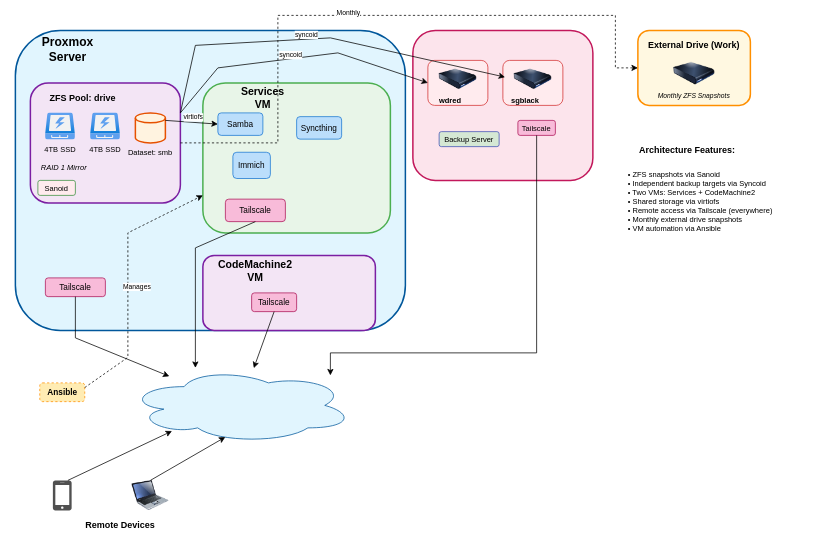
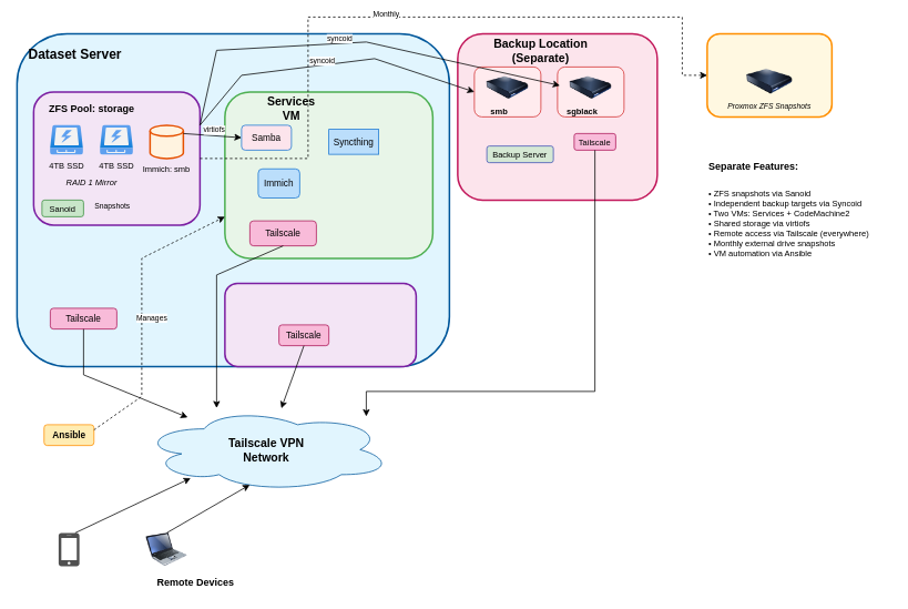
  <mxCell id="0" />
  <mxCell id="1" parent="0" />
  <mxCell id="2" value="" style="rounded=1;whiteSpace=wrap;html=1;fillColor=#e1f5fe;strokeColor=#01579b;strokeWidth=2;" parent="1" vertex="1"><mxGeometry x="20" y="40" width="520" height="400" as="geometry" /></mxCell>
- <mxCell id="3" value="Proxmox Server" style="text;html=1;strokeColor=none;fillColor=none;align=center;verticalAlign=middle;whiteSpace=wrap;rounded=0;fontSize=16;fontStyle=1;" parent="1" vertex="1"><mxGeometry x="30" y="50" width="120" height="30" as="geometry" /></mxCell>
+ <mxCell id="3" value="Dataset Server" style="text;html=1;strokeColor=none;fillColor=none;align=center;verticalAlign=middle;whiteSpace=wrap;rounded=0;fontSize=16;fontStyle=1;" parent="1" vertex="1"><mxGeometry x="30" y="50" width="120" height="30" as="geometry" /></mxCell>
  <mxCell id="4" value="" style="rounded=1;whiteSpace=wrap;html=1;fillColor=#f3e5f5;strokeColor=#7b1fa2;strokeWidth=2;" parent="1" vertex="1"><mxGeometry x="40" y="110" width="200" height="160" as="geometry" /></mxCell>
- <mxCell id="5" value="ZFS Pool: drive" style="text;html=1;strokeColor=none;fillColor=none;align=center;verticalAlign=middle;whiteSpace=wrap;rounded=0;fontSize=12;fontStyle=1;" parent="1" vertex="1"><mxGeometry x="50" y="120" width="120" height="20" as="geometry" /></mxCell>
+ <mxCell id="5" value="ZFS Pool: storage" style="text;html=1;strokeColor=none;fillColor=none;align=center;verticalAlign=middle;whiteSpace=wrap;rounded=0;fontSize=12;fontStyle=1;" parent="1" vertex="1"><mxGeometry x="50" y="120" width="120" height="20" as="geometry" /></mxCell>
  <mxCell id="6" value="" style="image;aspect=fixed;html=1;points=[];align=center;fontSize=12;image=img/lib/azure2/general/SSD.svg;" parent="1" vertex="1"><mxGeometry x="60" y="150" width="40" height="36" as="geometry" /></mxCell>
  <mxCell id="7" value="" style="image;aspect=fixed;html=1;points=[];align=center;fontSize=12;image=img/lib/azure2/general/SSD.svg;" parent="1" vertex="1"><mxGeometry x="120" y="150" width="40" height="36" as="geometry" /></mxCell>
  <mxCell id="8" value="4TB SSD" style="text;html=1;strokeColor=none;fillColor=none;align=center;verticalAlign=middle;whiteSpace=wrap;rounded=0;fontSize=10;" parent="1" vertex="1"><mxGeometry x="50" y="190" width="60" height="15" as="geometry" /></mxCell>
  <mxCell id="9" value="4TB SSD" style="text;html=1;strokeColor=none;fillColor=none;align=center;verticalAlign=middle;whiteSpace=wrap;rounded=0;fontSize=10;" parent="1" vertex="1"><mxGeometry x="110" y="190" width="60" height="15" as="geometry" /></mxCell>
- <mxCell id="10" value="RAID 1 Mirror" style="text;html=1;strokeColor=none;fillColor=none;align=center;verticalAlign=middle;whiteSpace=wrap;rounded=0;fontSize=10;fontStyle=2;" parent="1" vertex="1"><mxGeometry x="45" y="215" width="80" height="15" as="geometry" /></mxCell>
+ <mxCell id="10" value="RAID 1 Mirror" style="text;html=1;strokeColor=none;fillColor=none;align=center;verticalAlign=middle;whiteSpace=wrap;rounded=0;fontSize=10;fontStyle=2;" parent="1" vertex="1"><mxGeometry x="70" y="210" width="80" height="15" as="geometry" /></mxCell>
  <mxCell id="11" value="" style="strokeWidth=2;html=1;shape=mxgraph.flowchart.database;whiteSpace=wrap;fillColor=#fff3e0;strokeColor=#e65100;" parent="1" vertex="1"><mxGeometry x="180" y="150" width="40" height="40" as="geometry" /></mxCell>
- <mxCell id="12" value="Dataset: smb" style="text;html=1;strokeColor=none;fillColor=none;align=center;verticalAlign=middle;whiteSpace=wrap;rounded=0;fontSize=10;" parent="1" vertex="1"><mxGeometry x="165" y="195" width="70" height="15" as="geometry" /></mxCell>
- <mxCell id="13" value="Sanoid" style="rounded=1;whiteSpace=wrap;html=1;fillColor=#ffebee;strokeColor=#388e3c;fontSize=10;" parent="1" vertex="1"><mxGeometry x="50" y="240" width="50" height="20" as="geometry" /></mxCell>
+ <mxCell id="12" value="Immich: smb" style="text;html=1;strokeColor=none;fillColor=none;align=center;verticalAlign=middle;whiteSpace=wrap;rounded=0;fontSize=10;" parent="1" vertex="1"><mxGeometry x="165" y="195" width="70" height="15" as="geometry" /></mxCell>
+ <mxCell id="13" value="Sanoid" style="rounded=1;whiteSpace=wrap;html=1;fillColor=#c8e6c9;strokeColor=#388e3c;fontSize=10;" parent="1" vertex="1"><mxGeometry x="50" y="240" width="50" height="20" as="geometry" /></mxCell>
+ <mxCell id="14" value="Snapshots" style="text;html=1;strokeColor=none;fillColor=none;align=center;verticalAlign=middle;whiteSpace=wrap;rounded=0;fontSize=9;" parent="1" vertex="1"><mxGeometry x="110" y="240" width="50" height="15" as="geometry" /></mxCell>
  <mxCell id="15" value="" style="rounded=1;whiteSpace=wrap;html=1;fillColor=#e8f5e8;strokeColor=#4caf50;strokeWidth=2;" parent="1" vertex="1"><mxGeometry x="270" y="110" width="250" height="200" as="geometry" /></mxCell>
  <mxCell id="16" value="Services VM" style="text;html=1;strokeColor=none;fillColor=none;align=center;verticalAlign=middle;whiteSpace=wrap;rounded=0;fontSize=14;fontStyle=1;" parent="1" vertex="1"><mxGeometry x="310" y="120" width="80" height="20" as="geometry" /></mxCell>
- <mxCell id="17" value="Samba" style="rounded=1;whiteSpace=wrap;html=1;fillColor=#bbdefb;strokeColor=#1976d2;fontSize=11;" parent="1" vertex="1"><mxGeometry x="290" y="150" width="60" height="30" as="geometry" /></mxCell>
+ <mxCell id="17" value="Samba" style="rounded=1;whiteSpace=wrap;html=1;fillColor=#fce4ec;strokeColor=#1976d2;fontSize=11;" parent="1" vertex="1"><mxGeometry x="290" y="150" width="60" height="30" as="geometry" /></mxCell>
  <mxCell id="18" value="Immich" style="rounded=1;whiteSpace=wrap;html=1;fillColor=#bbdefb;strokeColor=#1976d2;fontSize=11;" parent="1" vertex="1"><mxGeometry x="310" y="202.5" width="50" height="35" as="geometry" /></mxCell>
- <mxCell id="19" value="Syncthing" style="rounded=1;whiteSpace=wrap;html=1;fillColor=#bbdefb;strokeColor=#1976d2;fontSize=11;" parent="1" vertex="1"><mxGeometry x="395" y="155" width="60" height="30" as="geometry" /></mxCell>
+ <mxCell id="19" value="Syncthing" style="whiteSpace=wrap;html=1;fillColor=#bbdefb;strokeColor=#1976d2;fontSize=11;rounded=0;" parent="1" vertex="1"><mxGeometry x="395" y="155" width="60" height="30" as="geometry" /></mxCell>
  <mxCell id="20" value="Tailscale" style="rounded=1;whiteSpace=wrap;html=1;fillColor=#f8bbd9;strokeColor=#ad1457;fontSize=11;" parent="1" vertex="1"><mxGeometry x="300" y="265" width="80" height="30" as="geometry" /></mxCell>
  <mxCell id="21" value="" style="rounded=1;whiteSpace=wrap;html=1;fillColor=#f3e5f5;strokeColor=#7b1fa2;strokeWidth=2;" parent="1" vertex="1"><mxGeometry x="270" y="340" width="230" height="100" as="geometry" /></mxCell>
- <mxCell id="22" value="CodeMachine2 VM" style="text;html=1;strokeColor=none;fillColor=none;align=center;verticalAlign=middle;whiteSpace=wrap;rounded=0;fontSize=14;fontStyle=1;" parent="1" vertex="1"><mxGeometry x="280" y="350" width="120" height="20" as="geometry" /></mxCell>
  <mxCell id="23" value="Tailscale" style="rounded=1;whiteSpace=wrap;html=1;fillColor=#f8bbd9;strokeColor=#ad1457;fontSize=11;" parent="1" vertex="1"><mxGeometry x="335" y="390" width="60" height="25" as="geometry" /></mxCell>
  <mxCell id="24" value="Tailscale" style="rounded=1;whiteSpace=wrap;html=1;fillColor=#f8bbd9;strokeColor=#ad1457;fontSize=11;" parent="1" vertex="1"><mxGeometry x="60" y="370" width="80" height="25" as="geometry" /></mxCell>
  <mxCell id="25" value="" style="endArrow=classic;html=1;rounded=0;exitX=1;exitY=0.25;exitDx=0;exitDy=0;exitPerimeter=0;entryX=0;entryY=0.5;entryDx=0;entryDy=0;" parent="1" source="11" target="17" edge="1"><mxGeometry width="50" height="50" relative="1" as="geometry"><mxPoint x="220" y="160" as="sourcePoint" /><mxPoint x="290" y="165" as="targetPoint" /></mxGeometry></mxCell>
  <mxCell id="26" value="virtiofs" style="edgeLabel;html=1;align=center;verticalAlign=middle;resizable=0;points=[];fontSize=9;" parent="25" vertex="1" connectable="0"><mxGeometry x="-0.1" y="-1" relative="1" as="geometry"><mxPoint x="5" y="-8" as="offset" /></mxGeometry></mxCell>
  <mxCell id="27" value="" style="rounded=1;whiteSpace=wrap;html=1;fillColor=#fce4ec;strokeColor=#c2185b;strokeWidth=2;" parent="1" vertex="1"><mxGeometry x="550" y="40" width="240" height="200" as="geometry" /></mxCell>
+ <mxCell id="28" value="Backup Location (Separate)" style="text;html=1;strokeColor=none;fillColor=none;align=center;verticalAlign=middle;whiteSpace=wrap;rounded=0;fontSize=14;fontStyle=1;" parent="1" vertex="1"><mxGeometry x="560" y="50" width="180" height="20" as="geometry" /></mxCell>
  <mxCell id="29" value="" style="rounded=1;whiteSpace=wrap;html=1;fillColor=#ffebee;strokeColor=#d32f2f;strokeWidth=1;" parent="1" vertex="1"><mxGeometry x="570" y="80" width="80" height="60" as="geometry" /></mxCell>
  <mxCell id="30" value="" style="rounded=1;whiteSpace=wrap;html=1;fillColor=#ffebee;strokeColor=#d32f2f;strokeWidth=1;" parent="1" vertex="1"><mxGeometry x="670" y="80" width="80" height="60" as="geometry" /></mxCell>
  <mxCell id="31" value="" style="aspect=fixed;html=1;align=center;fontSize=12;image=img/lib/clip_art/computers/Harddrive_128x128.png;shape=image;labelBackgroundColor=default;verticalAlign=top;verticalLabelPosition=bottom;" parent="1" vertex="1"><mxGeometry x="585" y="80" width="50" height="50" as="geometry" /></mxCell>
  <mxCell id="32" value="" style="aspect=fixed;html=1;align=center;fontSize=12;image=img/lib/clip_art/computers/Harddrive_128x128.png;shape=image;labelBackgroundColor=default;verticalAlign=top;verticalLabelPosition=bottom;" parent="1" vertex="1"><mxGeometry x="685" y="80" width="50" height="50" as="geometry" /></mxCell>
- <mxCell id="33" value="wdred" style="text;html=1;strokeColor=none;fillColor=none;align=center;verticalAlign=middle;whiteSpace=wrap;rounded=0;fontSize=10;fontStyle=1;" parent="1" vertex="1"><mxGeometry x="580" y="125" width="40" height="15" as="geometry" /></mxCell>
+ <mxCell id="33" value="smb" style="text;html=1;strokeColor=none;fillColor=none;align=center;verticalAlign=middle;whiteSpace=wrap;rounded=0;fontSize=10;fontStyle=1;" parent="1" vertex="1"><mxGeometry x="580" y="125" width="40" height="15" as="geometry" /></mxCell>
  <mxCell id="34" value="sgblack" style="text;html=1;strokeColor=none;fillColor=none;align=center;verticalAlign=middle;whiteSpace=wrap;rounded=0;fontSize=10;fontStyle=1;" parent="1" vertex="1"><mxGeometry x="680" y="125" width="40" height="15" as="geometry" /></mxCell>
  <mxCell id="35" value="Backup Server" style="rounded=1;whiteSpace=wrap;html=1;fillColor=#d5e8d4;strokeColor=#3f51b5;fontSize=10;" parent="1" vertex="1"><mxGeometry x="585" y="175" width="80" height="20" as="geometry" /></mxCell>
  <mxCell id="36" value="Tailscale" style="rounded=1;whiteSpace=wrap;html=1;fillColor=#f8bbd9;strokeColor=#ad1457;fontSize=10;" parent="1" vertex="1"><mxGeometry x="690" y="160" width="50" height="20" as="geometry" /></mxCell>
  <mxCell id="37" value="" style="endArrow=classic;html=1;rounded=0;exitX=1;exitY=0.25;exitDx=0;exitDy=0;entryX=0.036;entryY=0.372;entryDx=0;entryDy=0;entryPerimeter=0;" parent="1" source="4" target="30" edge="1"><mxGeometry width="50" height="50" relative="1" as="geometry"><mxPoint x="270" y="150" as="sourcePoint" /><mxPoint x="550" y="110" as="targetPoint" /><Array as="points"><mxPoint x="260" y="60" /><mxPoint x="440" y="50" /></Array></mxGeometry></mxCell>
  <mxCell id="38" value="syncoid" style="edgeLabel;html=1;align=center;verticalAlign=middle;resizable=0;points=[];fontSize=9;" parent="37" vertex="1" connectable="0"><mxGeometry x="-0.1" y="-1" relative="1" as="geometry"><mxPoint x="10" y="-8" as="offset" /></mxGeometry></mxCell>
  <mxCell id="39" value="" style="endArrow=classic;html=1;rounded=0;entryX=0;entryY=0.5;entryDx=0;entryDy=0;" parent="1" target="29" edge="1"><mxGeometry width="50" height="50" relative="1" as="geometry"><mxPoint x="240" y="150" as="sourcePoint" /><mxPoint x="670" y="110" as="targetPoint" /><Array as="points"><mxPoint x="290" y="90" /><mxPoint x="450" y="70" /></Array></mxGeometry></mxCell>
  <mxCell id="40" value="syncoid" style="edgeLabel;html=1;align=center;verticalAlign=middle;resizable=0;points=[];fontSize=9;" parent="39" vertex="1" connectable="0"><mxGeometry x="-0.1" y="-1" relative="1" as="geometry"><mxPoint x="10" y="-8" as="offset" /></mxGeometry></mxCell>
  <mxCell id="41" value="" style="rounded=1;whiteSpace=wrap;html=1;fillColor=#fff8e1;strokeColor=#ff8f00;strokeWidth=2;" parent="1" vertex="1"><mxGeometry x="850" y="40" width="150" height="100" as="geometry" /></mxCell>
- <mxCell id="42" value="External Drive (Work)" style="text;html=1;strokeColor=none;fillColor=none;align=center;verticalAlign=middle;whiteSpace=wrap;rounded=0;fontSize=12;fontStyle=1;" parent="1" vertex="1"><mxGeometry x="860" y="50" width="130" height="20" as="geometry" /></mxCell>
  <mxCell id="43" value="" style="aspect=fixed;html=1;align=center;fontSize=12;image=img/lib/clip_art/computers/Harddrive_128x128.png;shape=image;labelBackgroundColor=default;verticalAlign=top;verticalLabelPosition=bottom;" parent="1" vertex="1"><mxGeometry x="897.5" y="70" width="55" height="55" as="geometry" /></mxCell>
- <mxCell id="44" value="Monthly ZFS Snapshots" style="text;html=1;strokeColor=none;fillColor=none;align=center;verticalAlign=middle;whiteSpace=wrap;rounded=0;fontSize=9;fontStyle=2;" parent="1" vertex="1"><mxGeometry x="860" y="120" width="130" height="15" as="geometry" /></mxCell>
+ <mxCell id="44" value="Proxmox ZFS Snapshots" style="text;html=1;strokeColor=none;fillColor=none;align=center;verticalAlign=middle;whiteSpace=wrap;rounded=0;fontSize=9;fontStyle=2;" parent="1" vertex="1"><mxGeometry x="860" y="120" width="130" height="15" as="geometry" /></mxCell>
  <mxCell id="45" value="" style="endArrow=classic;html=1;rounded=0;exitX=1;exitY=0.5;exitDx=0;exitDy=0;entryX=0;entryY=0.5;entryDx=0;entryDy=0;dashed=1;" parent="1" source="4" target="41" edge="1"><mxGeometry width="50" height="50" relative="1" as="geometry"><mxPoint x="250" y="190" as="sourcePoint" /><mxPoint x="850" y="90" as="targetPoint" /><Array as="points"><mxPoint x="370" y="190" /><mxPoint x="370" y="20" /><mxPoint x="820" y="20" /><mxPoint x="820" y="90" /></Array></mxGeometry></mxCell>
  <mxCell id="46" value="Monthly" style="edgeLabel;html=1;align=center;verticalAlign=middle;resizable=0;points=[];fontSize=9;" parent="45" vertex="1" connectable="0"><mxGeometry x="-0.1" y="-1" relative="1" as="geometry"><mxPoint x="10" y="-5" as="offset" /></mxGeometry></mxCell>
  <mxCell id="47" value="" style="ellipse;shape=cloud;whiteSpace=wrap;html=1;fillColor=#e1f5fe;strokeColor=#01579b;" parent="1" vertex="1"><mxGeometry x="170" y="490" width="300" height="100" as="geometry" /></mxCell>
+ <mxCell id="48" value="Tailscale VPN Network" style="text;html=1;strokeColor=none;fillColor=none;align=center;verticalAlign=middle;whiteSpace=wrap;rounded=0;fontSize=14;fontStyle=1;" parent="1" vertex="1"><mxGeometry x="245" y="525" width="150" height="30" as="geometry" /></mxCell>
  <mxCell id="49" value="" style="endArrow=classic;html=1;rounded=0;exitX=0.5;exitY=1;exitDx=0;exitDy=0;entryX=0.3;entryY=0;entryDx=0;entryDy=0;entryPerimeter=0;" parent="1" source="20" target="47" edge="1"><mxGeometry width="50" height="50" relative="1" as="geometry"><mxPoint x="410" y="230" as="sourcePoint" /><mxPoint x="260" y="490" as="targetPoint" /><Array as="points"><mxPoint x="260" y="330" /></Array></mxGeometry></mxCell>
  <mxCell id="50" value="" style="endArrow=classic;html=1;rounded=0;exitX=0.5;exitY=1;exitDx=0;exitDy=0;" parent="1" source="23" target="47" edge="1"><mxGeometry width="50" height="50" relative="1" as="geometry"><mxPoint x="480" y="410" as="sourcePoint" /><mxPoint x="338" y="490" as="targetPoint" /></mxGeometry></mxCell>
  <mxCell id="51" value="" style="endArrow=classic;html=1;rounded=0;exitX=0.5;exitY=1;exitDx=0;exitDy=0;" parent="1" source="24" target="47" edge="1"><mxGeometry width="50" height="50" relative="1" as="geometry"><mxPoint x="460" y="120" as="sourcePoint" /><mxPoint x="380" y="490" as="targetPoint" /><Array as="points"><mxPoint x="100" y="450" /></Array></mxGeometry></mxCell>
  <mxCell id="52" value="" style="endArrow=classic;html=1;rounded=0;exitX=0.5;exitY=1;exitDx=0;exitDy=0;entryX=0.9;entryY=0.1;entryDx=0;entryDy=0;entryPerimeter=0;" parent="1" source="36" target="47" edge="1"><mxGeometry width="50" height="50" relative="1" as="geometry"><mxPoint x="715" y="190" as="sourcePoint" /><mxPoint x="440" y="500" as="targetPoint" /><Array as="points"><mxPoint x="715" y="470" /><mxPoint x="440" y="470" /></Array></mxGeometry></mxCell>
  <mxCell id="53" value="" style="sketch=0;pointerEvents=1;shadow=0;dashed=0;html=1;strokeColor=none;fillColor=#505050;labelPosition=center;verticalLabelPosition=bottom;verticalAlign=top;outlineConnect=0;align=center;shape=mxgraph.office.devices.cell_phone_iphone_proportional;" parent="1" vertex="1"><mxGeometry x="70" y="640" width="25" height="40" as="geometry" /></mxCell>
  <mxCell id="54" value="" style="image;html=1;image=img/lib/clip_art/computers/Laptop_128x128.png" parent="1" vertex="1"><mxGeometry x="170" y="640" width="60" height="40" as="geometry" /></mxCell>
- <mxCell id="55" value="Remote Devices" style="text;html=1;strokeColor=none;fillColor=none;align=center;verticalAlign=middle;whiteSpace=wrap;rounded=0;fontSize=12;fontStyle=1;" parent="1" vertex="1"><mxGeometry x="110" y="690" width="100" height="20" as="geometry" /></mxCell>
+ <mxCell id="55" value="Remote Devices" style="text;html=1;strokeColor=none;fillColor=none;align=center;verticalAlign=middle;whiteSpace=wrap;rounded=0;fontSize=12;fontStyle=1;" parent="1" vertex="1"><mxGeometry x="185" y="690" width="100" height="20" as="geometry" /></mxCell>
  <mxCell id="56" value="" style="endArrow=classic;html=1;rounded=0;entryX=0.196;entryY=0.843;entryDx=0;entryDy=0;entryPerimeter=0;" parent="1" target="47" edge="1"><mxGeometry width="50" height="50" relative="1" as="geometry"><mxPoint x="90" y="640" as="sourcePoint" /><mxPoint x="170" y="560" as="targetPoint" /></mxGeometry></mxCell>
  <mxCell id="57" value="" style="endArrow=classic;html=1;rounded=0;entryX=0.433;entryY=0.923;entryDx=0;entryDy=0;entryPerimeter=0;exitX=0.5;exitY=0;exitDx=0;exitDy=0;" parent="1" source="54" target="47" edge="1"><mxGeometry width="50" height="50" relative="1" as="geometry"><mxPoint x="200" y="640" as="sourcePoint" /><mxPoint x="270" y="560" as="targetPoint" /></mxGeometry></mxCell>
- <mxCell id="58" value="Ansible" style="rounded=1;whiteSpace=wrap;html=1;fillColor=#ffecb3;strokeColor=#ff8f00;fontSize=11;fontStyle=1;dashed=1;" parent="1" vertex="1"><mxGeometry x="52.5" y="510" width="60" height="25" as="geometry" /></mxCell>
+ <mxCell id="58" value="Ansible" style="rounded=1;whiteSpace=wrap;html=1;fillColor=#ffecb3;strokeColor=#ff8f00;fontSize=11;fontStyle=1;" parent="1" vertex="1"><mxGeometry x="52.5" y="510" width="60" height="25" as="geometry" /></mxCell>
  <mxCell id="59" value="" style="endArrow=classic;html=1;rounded=0;exitX=1;exitY=0.25;exitDx=0;exitDy=0;entryX=0;entryY=0.75;entryDx=0;entryDy=0;dashed=1;" parent="1" source="58" target="15" edge="1"><mxGeometry width="50" height="50" relative="1" as="geometry"><mxPoint x="120" y="480" as="sourcePoint" /><mxPoint x="270" y="260" as="targetPoint" /><Array as="points"><mxPoint x="170" y="476" /><mxPoint x="170" y="310" /></Array></mxGeometry></mxCell>
  <mxCell id="60" value="Manages" style="edgeLabel;html=1;align=center;verticalAlign=middle;resizable=0;points=[];fontSize=9;" parent="59" vertex="1" connectable="0"><mxGeometry x="-0.1" y="-1" relative="1" as="geometry"><mxPoint x="10" y="-8" as="offset" /></mxGeometry></mxCell>
- <mxCell id="61" value="Architecture Features:" style="text;html=1;strokeColor=none;fillColor=none;align=left;verticalAlign=middle;whiteSpace=wrap;rounded=0;fontSize=12;fontStyle=1;" parent="1" vertex="1"><mxGeometry x="850" y="190" width="140" height="20" as="geometry" /></mxCell>
- <mxCell id="62" value="• ZFS snapshots via Sanoid&#10;• Independent backup targets via Syncoid&#10;• Two VMs: Services + CodeMachine2&#10;• Shared storage via virtiofs&#10;• Remote access via Tailscale (everywhere)&#10;• Monthly external drive snapshots&#10;• VM automation via Ansible" style="text;html=1;strokeColor=none;fillColor=none;align=left;verticalAlign=top;whiteSpace=wrap;rounded=0;fontSize=10;" parent="1" vertex="1"><mxGeometry x="835" y="220" width="220" height="120" as="geometry" /></mxCell>
+ <mxCell id="61" value="Separate Features:" style="text;html=1;strokeColor=none;fillColor=none;align=left;verticalAlign=middle;whiteSpace=wrap;rounded=0;fontSize=12;fontStyle=1;" parent="1" vertex="1"><mxGeometry x="850" y="190" width="140" height="20" as="geometry" /></mxCell>
+ <mxCell id="62" value="• ZFS snapshots via Sanoid&#10;• Independent backup targets via Syncoid&#10;• Two VMs: Services + CodeMachine2&#10;• Shared storage via virtiofs&#10;• Remote access via Tailscale (everywhere)&#10;• Monthly external drive snapshots&#10;• VM automation via Ansible" style="text;html=1;strokeColor=none;fillColor=none;align=left;verticalAlign=top;whiteSpace=wrap;rounded=0;fontSize=10;" parent="1" vertex="1"><mxGeometry x="850" y="220" width="220" height="120" as="geometry" /></mxCell>
